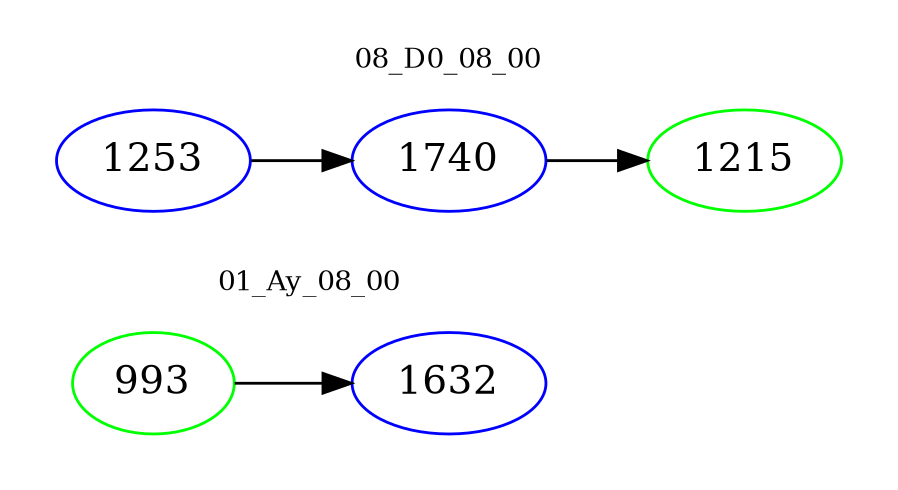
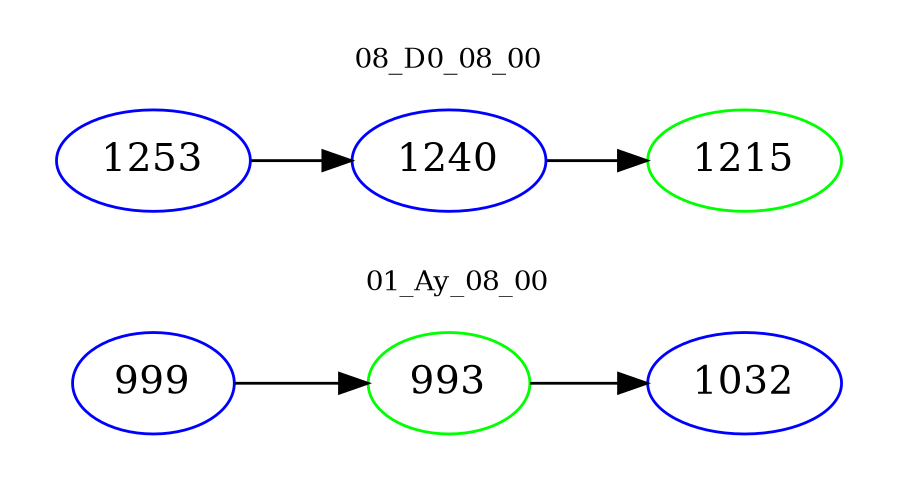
  digraph {
    rankdir=LR
    node [color=blue]
    edge [color=black]
+   n1 [label=999]
    n2 [color=green label=993]
-   n3 [label=1632]
-   n4 [label=1740]
+   n3 [label=1032]
+   n4 [label=1240]
    n5 [color=green label=1215]
    n6 [label=1253]
    subgraph cluster_1 {
      color=white
      fontsize=10
      label="01_Ay_08_00"
+     n1
      n2
      n3
    }
    subgraph cluster_2 {
      color=white
      fontsize=10
      label="08_D0_08_00"
      n4
      n5
      n6
    }
+   n1 -> n2
    n2 -> n3
    n4 -> n5
    n6 -> n4
  }
